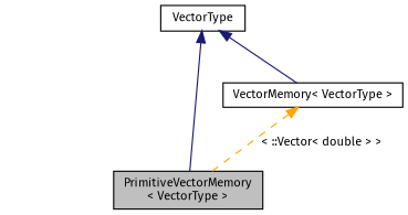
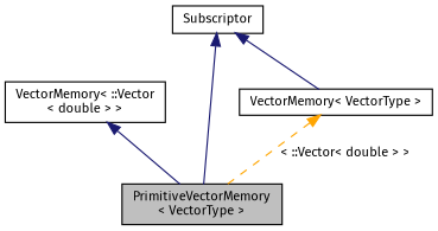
  digraph {
    fontname="Fira Sans"
    node [color=black fillcolor=white fontname="Fira Sans" fontsize=10 shape=record style=filled]
    edge [color=midnightblue dir=back fontname="Fira Sans" fontsize=10 labelfontname=Helvetica labelfontsize=10 style=solid]
    n1 [fillcolor=grey75 fontcolor=black height=0.2 label="PrimitiveVectorMemory\l\< VectorType \>" width=0.4]
-   n3 [height=0.2 label=VectorType width=0.4]
+   n2 [height=0.2 label="VectorMemory\< ::Vector\l\< double \> \>" width=0.4]
+   n3 [height=0.2 label=Subscriptor width=0.4]
    n4 [height=0.2 label="VectorMemory\< VectorType \>" width=0.4]
+   n2 -> n1
    n3 -> n1
    n3 -> n4
    n4 -> n1 [color=orange label=" \< ::Vector\< double \> \>" style=dashed]
  }
